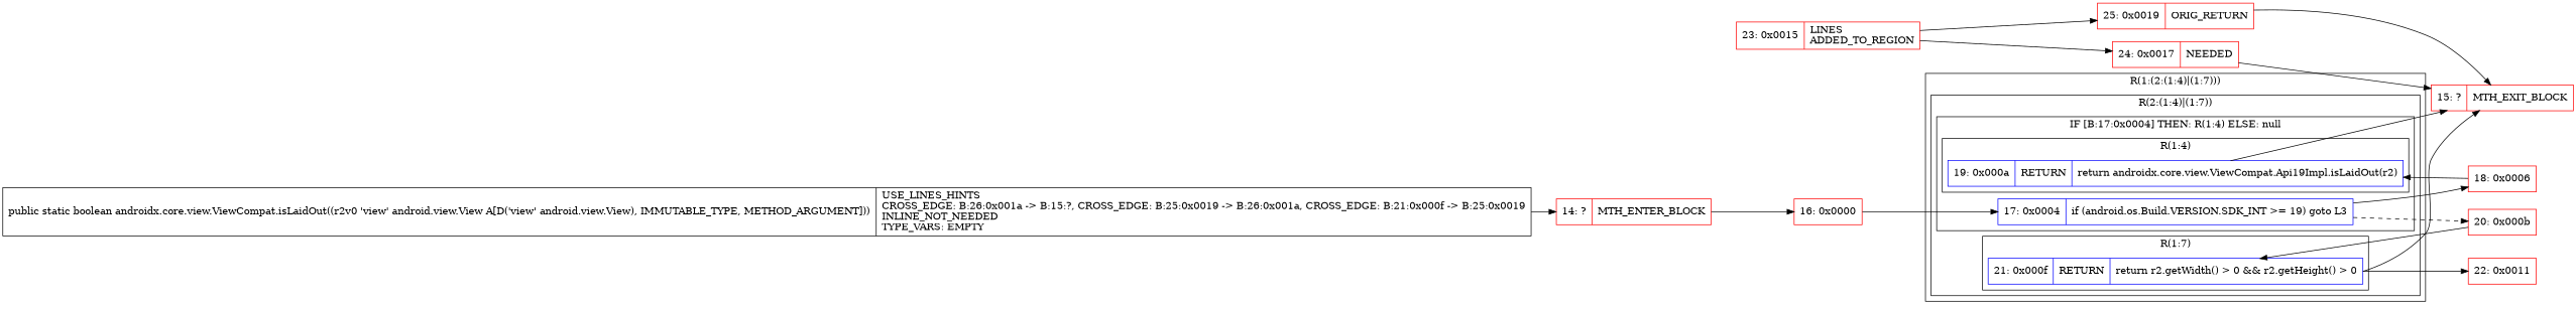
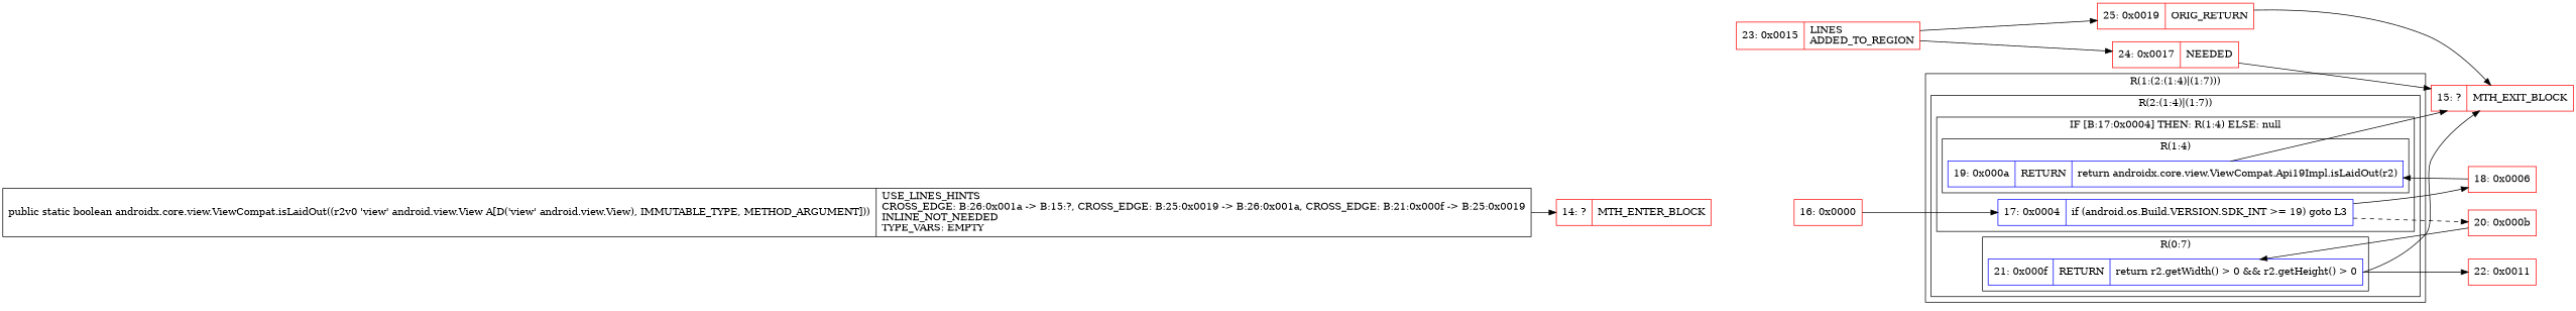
  digraph {
    rankdir=LR
    node [color=red shape=record]
    n1 [color=blue label="{19\:\ 0x000a|RETURN\l|return androidx.core.view.ViewCompat.Api19Impl.isLaidOut(r2)\l}"]
    n2 [color=blue label="{17\:\ 0x0004|if (android.os.Build.VERSION.SDK_INT \>= 19) goto L3\l}"]
    n3 [color=blue label="{21\:\ 0x000f|RETURN\l|return r2.getWidth() \> 0 && r2.getHeight() \> 0\l}"]
    n4 [label="{15\:\ ?|MTH_EXIT_BLOCK\l}"]
    n5 [label="{18\:\ 0x0006}"]
    n6 [label="{20\:\ 0x000b}"]
    n7 [label="{22\:\ 0x0011}"]
    n8 [label="{25\:\ 0x0019|ORIG_RETURN\l}"]
    n9 [label="{14\:\ ?|MTH_ENTER_BLOCK\l}"]
    n10 [label="{16\:\ 0x0000}"]
    n11 [label="{23\:\ 0x0015|LINES\lADDED_TO_REGION\l}"]
    n12 [label="{24\:\ 0x0017|NEEDED\l}"]
    n13 [label="{public static boolean androidx.core.view.ViewCompat.isLaidOut((r2v0 'view' android.view.View A[D('view' android.view.View), IMMUTABLE_TYPE, METHOD_ARGUMENT]))  | USE_LINES_HINTS\lCROSS_EDGE: B:26:0x001a \-\> B:15:?, CROSS_EDGE: B:25:0x0019 \-\> B:26:0x001a, CROSS_EDGE: B:21:0x000f \-\> B:25:0x0019\lINLINE_NOT_NEEDED\lTYPE_VARS: EMPTY\l}" color=""]
    subgraph cluster_1 {
      label="R(1:(2:(1:4)|(1:7)))"
      subgraph cluster_2 {
        label="R(2:(1:4)|(1:7))"
        subgraph cluster_3 {
          label="IF [B:17:0x0004] THEN: R(1:4) ELSE: null"
          n2
          subgraph cluster_4 {
            label="R(1:4)"
            n1
          }
        }
        subgraph cluster_5 {
-         label="R(1:7)"
+         label="R(0:7)"
          n3
        }
      }
    }
    n1 -> n4
    n2 -> n5
    n2 -> n6 [style=dashed]
    n3 -> n4
    n3 -> n7
    n5 -> n1
    n6 -> n3
    n8 -> n4
-   n9 -> n10
    n10 -> n2
    n11 -> n8
    n11 -> n12
    n12 -> n4
    n13 -> n9
  }
